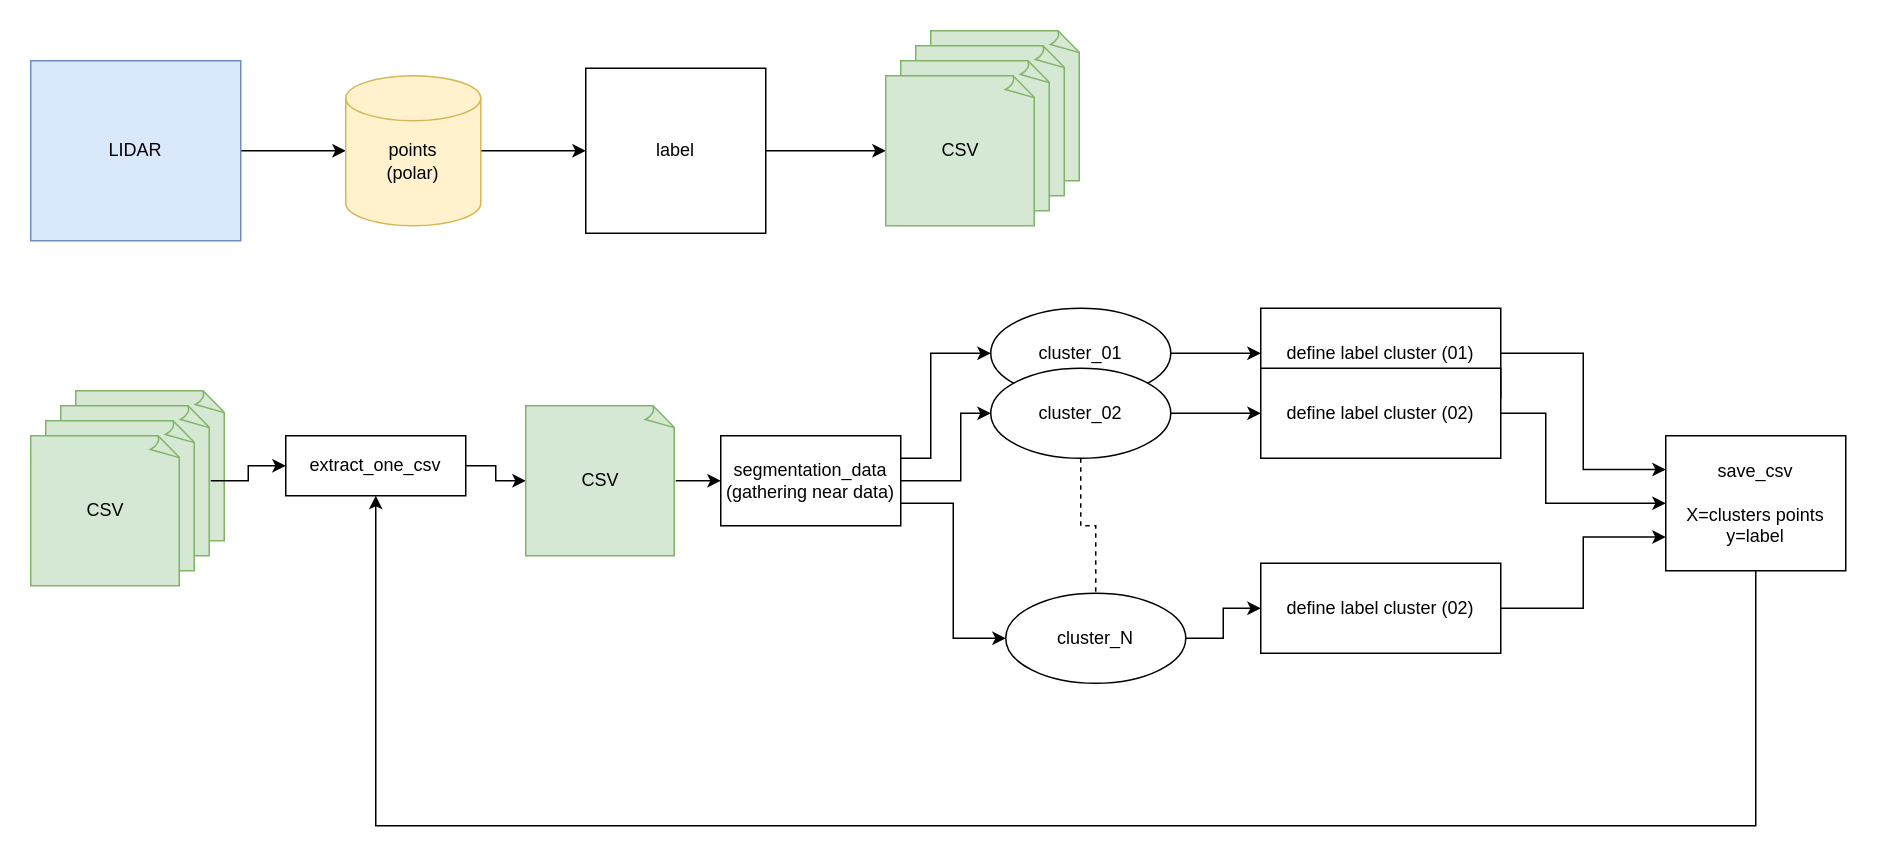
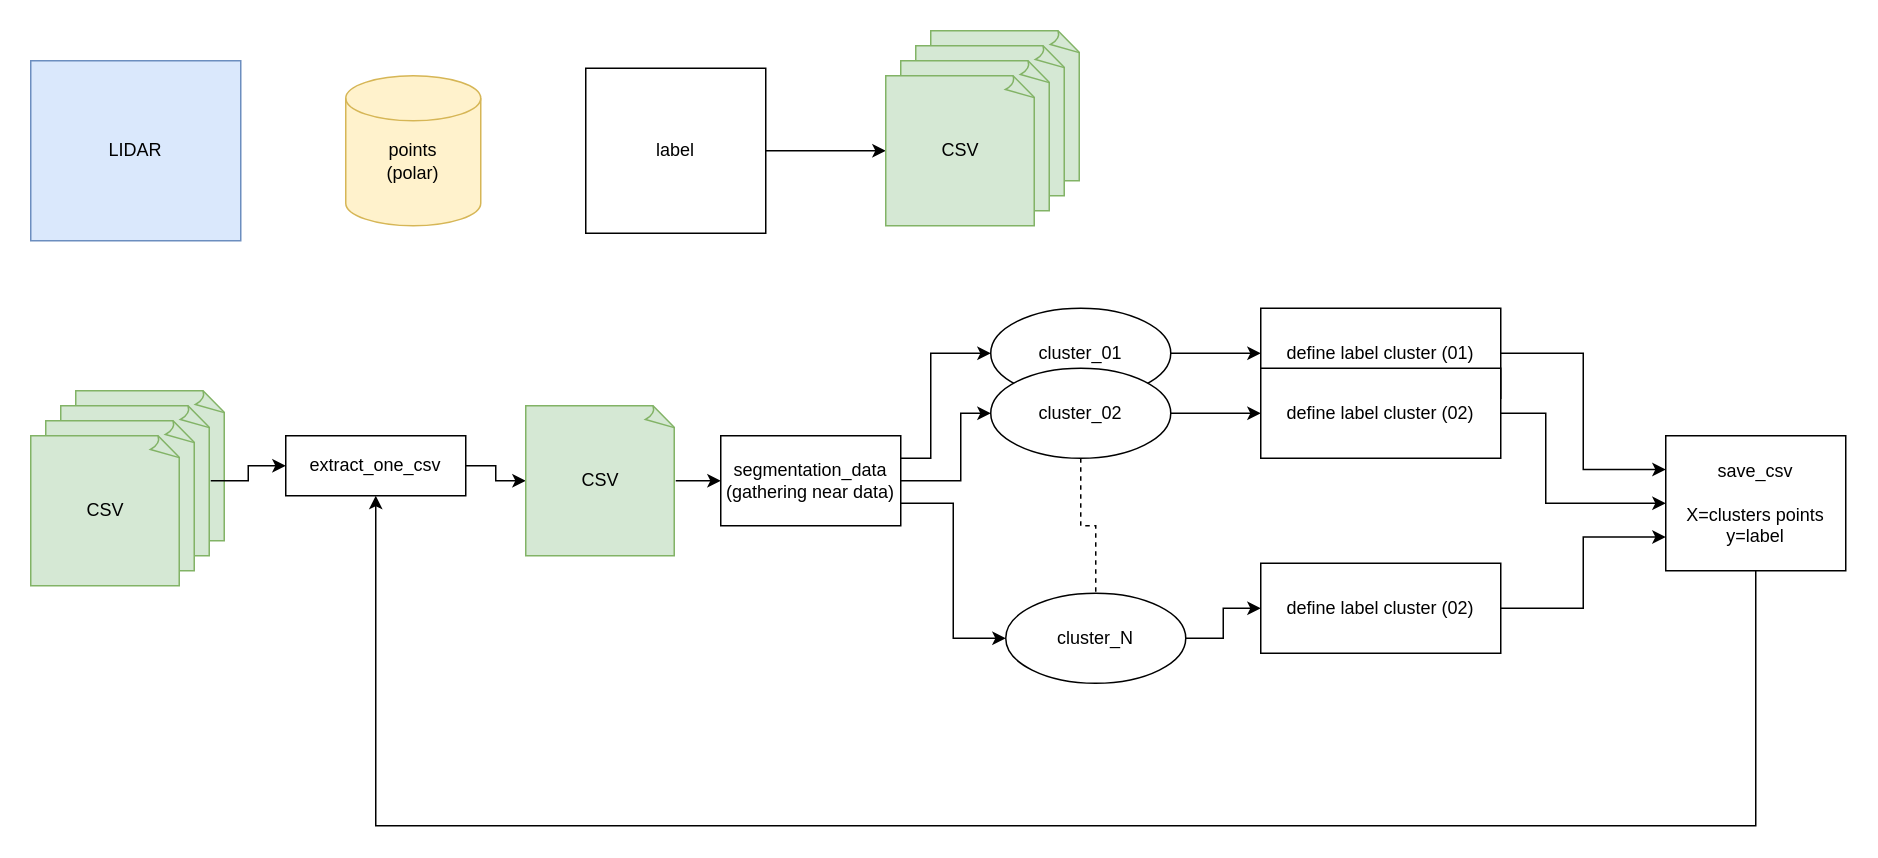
  <mxCell id="0" />
  <mxCell id="1" parent="0" />
- <mxCell id="2" style="edgeStyle=orthogonalEdgeStyle;rounded=0;orthogonalLoop=1;jettySize=auto;html=1;exitX=1;exitY=0.5;exitDx=0;exitDy=0;" edge="1" parent="1" source="3" target="5"><mxGeometry relative="1" as="geometry" /></mxCell>
  <mxCell id="3" value="LIDAR" style="rounded=0;whiteSpace=wrap;html=1;fillColor=#dae8fc;strokeColor=#6c8ebf;" vertex="1" parent="1"><mxGeometry x="20" y="40" width="140" height="120" as="geometry" /></mxCell>
- <mxCell id="4" style="edgeStyle=orthogonalEdgeStyle;rounded=0;orthogonalLoop=1;jettySize=auto;html=1;entryX=0;entryY=0.5;entryDx=0;entryDy=0;" edge="1" parent="1" source="5" target="7"><mxGeometry relative="1" as="geometry" /></mxCell>
  <mxCell id="5" value="&lt;div&gt;&lt;br&gt;&lt;/div&gt;&lt;div&gt;points&lt;/div&gt;(polar)" style="shape=cylinder2;whiteSpace=wrap;html=1;boundedLbl=1;backgroundOutline=1;size=15;fillColor=#fff2cc;strokeColor=#d6b656;" vertex="1" parent="1"><mxGeometry x="230" y="50" width="90" height="100" as="geometry" /></mxCell>
  <mxCell id="6" style="edgeStyle=orthogonalEdgeStyle;rounded=0;orthogonalLoop=1;jettySize=auto;html=1;exitX=1;exitY=0.5;exitDx=0;exitDy=0;entryX=0;entryY=0.5;entryDx=0;entryDy=0;entryPerimeter=0;" edge="1" parent="1" source="7" target="11"><mxGeometry relative="1" as="geometry" /></mxCell>
  <mxCell id="7" value="label" style="rounded=0;whiteSpace=wrap;html=1;" vertex="1" parent="1"><mxGeometry x="390" y="45" width="120" height="110" as="geometry" /></mxCell>
  <mxCell id="8" value="" style="whiteSpace=wrap;html=1;shape=mxgraph.basic.document;fillColor=#d5e8d4;strokeColor=#82b366;" vertex="1" parent="1"><mxGeometry x="620" y="20" width="100" height="100" as="geometry" /></mxCell>
  <mxCell id="9" value="" style="whiteSpace=wrap;html=1;shape=mxgraph.basic.document;fillColor=#d5e8d4;strokeColor=#82b366;" vertex="1" parent="1"><mxGeometry x="610" y="30" width="100" height="100" as="geometry" /></mxCell>
  <mxCell id="10" value="" style="whiteSpace=wrap;html=1;shape=mxgraph.basic.document;fillColor=#d5e8d4;strokeColor=#82b366;" vertex="1" parent="1"><mxGeometry x="600" y="40" width="100" height="100" as="geometry" /></mxCell>
  <mxCell id="11" value="CSV" style="whiteSpace=wrap;html=1;shape=mxgraph.basic.document;fillColor=#d5e8d4;strokeColor=#82b366;" vertex="1" parent="1"><mxGeometry x="590" y="50" width="100" height="100" as="geometry" /></mxCell>
  <mxCell id="12" value="" style="whiteSpace=wrap;html=1;shape=mxgraph.basic.document;fillColor=#d5e8d4;strokeColor=#82b366;" vertex="1" parent="1"><mxGeometry x="50" y="260" width="100" height="100" as="geometry" /></mxCell>
  <mxCell id="13" style="edgeStyle=orthogonalEdgeStyle;rounded=0;orthogonalLoop=1;jettySize=auto;html=1;exitX=1;exitY=0.5;exitDx=0;exitDy=0;exitPerimeter=0;entryX=0;entryY=0.5;entryDx=0;entryDy=0;" edge="1" parent="1" source="14" target="18"><mxGeometry relative="1" as="geometry"><mxPoint x="220" y="320.31" as="targetPoint" /></mxGeometry></mxCell>
  <mxCell id="14" value="" style="whiteSpace=wrap;html=1;shape=mxgraph.basic.document;fillColor=#d5e8d4;strokeColor=#82b366;" vertex="1" parent="1"><mxGeometry x="40" y="270" width="100" height="100" as="geometry" /></mxCell>
  <mxCell id="15" value="" style="whiteSpace=wrap;html=1;shape=mxgraph.basic.document;fillColor=#d5e8d4;strokeColor=#82b366;" vertex="1" parent="1"><mxGeometry x="30" y="280" width="100" height="100" as="geometry" /></mxCell>
  <mxCell id="16" value="CSV" style="whiteSpace=wrap;html=1;shape=mxgraph.basic.document;fillColor=#d5e8d4;strokeColor=#82b366;" vertex="1" parent="1"><mxGeometry x="20" y="290" width="100" height="100" as="geometry" /></mxCell>
  <mxCell id="17" style="edgeStyle=orthogonalEdgeStyle;rounded=0;orthogonalLoop=1;jettySize=auto;html=1;exitX=1;exitY=0.5;exitDx=0;exitDy=0;" edge="1" parent="1" source="18" target="20"><mxGeometry relative="1" as="geometry" /></mxCell>
  <mxCell id="18" value="extract_one_csv" style="rounded=0;whiteSpace=wrap;html=1;" vertex="1" parent="1"><mxGeometry x="190" y="290" width="120" height="40" as="geometry" /></mxCell>
  <mxCell id="19" style="edgeStyle=orthogonalEdgeStyle;rounded=0;orthogonalLoop=1;jettySize=auto;html=1;exitX=1;exitY=0.5;exitDx=0;exitDy=0;exitPerimeter=0;" edge="1" parent="1" source="20" target="24"><mxGeometry relative="1" as="geometry" /></mxCell>
  <mxCell id="20" value="CSV" style="whiteSpace=wrap;html=1;shape=mxgraph.basic.document;fillColor=#d5e8d4;strokeColor=#82b366;" vertex="1" parent="1"><mxGeometry x="350" y="270" width="100" height="100" as="geometry" /></mxCell>
  <mxCell id="21" style="edgeStyle=orthogonalEdgeStyle;rounded=0;orthogonalLoop=1;jettySize=auto;html=1;exitX=1;exitY=0.25;exitDx=0;exitDy=0;entryX=0;entryY=0.5;entryDx=0;entryDy=0;endArrow=classic;endFill=1;" edge="1" parent="1" source="24" target="26"><mxGeometry relative="1" as="geometry"><Array as="points"><mxPoint x="620" y="305" /><mxPoint x="620" y="235" /></Array></mxGeometry></mxCell>
  <mxCell id="22" style="edgeStyle=orthogonalEdgeStyle;rounded=0;orthogonalLoop=1;jettySize=auto;html=1;exitX=1;exitY=0.5;exitDx=0;exitDy=0;entryX=0;entryY=0.5;entryDx=0;entryDy=0;endArrow=classic;endFill=1;" edge="1" parent="1" source="24" target="29"><mxGeometry relative="1" as="geometry"><Array as="points"><mxPoint x="640" y="320" /><mxPoint x="640" y="275" /></Array></mxGeometry></mxCell>
  <mxCell id="23" style="edgeStyle=orthogonalEdgeStyle;rounded=0;orthogonalLoop=1;jettySize=auto;html=1;exitX=1;exitY=0.75;exitDx=0;exitDy=0;entryX=0;entryY=0.5;entryDx=0;entryDy=0;endArrow=classic;endFill=1;" edge="1" parent="1" source="24" target="31"><mxGeometry relative="1" as="geometry" /></mxCell>
  <mxCell id="24" value="&lt;div&gt;segmentation_data&lt;/div&gt;&lt;div&gt;(gathering near data)&lt;br&gt;&lt;/div&gt;" style="rounded=0;whiteSpace=wrap;html=1;" vertex="1" parent="1"><mxGeometry x="480" y="290" width="120" height="60" as="geometry" /></mxCell>
  <mxCell id="25" style="edgeStyle=orthogonalEdgeStyle;rounded=0;orthogonalLoop=1;jettySize=auto;html=1;exitX=1;exitY=0.5;exitDx=0;exitDy=0;entryX=0;entryY=0.5;entryDx=0;entryDy=0;endArrow=classic;endFill=1;" edge="1" parent="1" source="26" target="33"><mxGeometry relative="1" as="geometry" /></mxCell>
  <mxCell id="26" value="cluster_01" style="ellipse;whiteSpace=wrap;html=1;" vertex="1" parent="1"><mxGeometry x="660" y="205" width="120" height="60" as="geometry" /></mxCell>
  <mxCell id="27" style="edgeStyle=orthogonalEdgeStyle;rounded=0;orthogonalLoop=1;jettySize=auto;html=1;exitX=0.5;exitY=1;exitDx=0;exitDy=0;entryX=0.5;entryY=0;entryDx=0;entryDy=0;dashed=1;endArrow=none;endFill=0;" edge="1" parent="1" source="29" target="31"><mxGeometry relative="1" as="geometry" /></mxCell>
  <mxCell id="28" style="edgeStyle=orthogonalEdgeStyle;rounded=0;orthogonalLoop=1;jettySize=auto;html=1;exitX=1;exitY=0.5;exitDx=0;exitDy=0;endArrow=classic;endFill=1;" edge="1" parent="1" source="29" target="35"><mxGeometry relative="1" as="geometry" /></mxCell>
  <mxCell id="29" value="cluster_02" style="ellipse;whiteSpace=wrap;html=1;" vertex="1" parent="1"><mxGeometry x="660" y="245" width="120" height="60" as="geometry" /></mxCell>
  <mxCell id="30" style="edgeStyle=orthogonalEdgeStyle;rounded=0;orthogonalLoop=1;jettySize=auto;html=1;exitX=1;exitY=0.5;exitDx=0;exitDy=0;entryX=0;entryY=0.5;entryDx=0;entryDy=0;endArrow=classic;endFill=1;" edge="1" parent="1" source="31" target="37"><mxGeometry relative="1" as="geometry" /></mxCell>
  <mxCell id="31" value="cluster_N" style="ellipse;whiteSpace=wrap;html=1;" vertex="1" parent="1"><mxGeometry x="670" y="395" width="120" height="60" as="geometry" /></mxCell>
  <mxCell id="32" style="edgeStyle=orthogonalEdgeStyle;rounded=0;orthogonalLoop=1;jettySize=auto;html=1;exitX=1;exitY=0.5;exitDx=0;exitDy=0;entryX=0;entryY=0.25;entryDx=0;entryDy=0;endArrow=classic;endFill=1;" edge="1" parent="1" source="33" target="39"><mxGeometry relative="1" as="geometry" /></mxCell>
  <mxCell id="33" value="define label cluster (01)" style="rounded=0;whiteSpace=wrap;html=1;" vertex="1" parent="1"><mxGeometry x="840" y="205" width="160" height="60" as="geometry" /></mxCell>
  <mxCell id="34" style="edgeStyle=orthogonalEdgeStyle;rounded=0;orthogonalLoop=1;jettySize=auto;html=1;exitX=1;exitY=0.5;exitDx=0;exitDy=0;endArrow=classic;endFill=1;" edge="1" parent="1" source="35" target="39"><mxGeometry relative="1" as="geometry"><Array as="points"><mxPoint x="1030" y="275" /><mxPoint x="1030" y="335" /></Array></mxGeometry></mxCell>
  <mxCell id="35" value="define label cluster (02)" style="rounded=0;whiteSpace=wrap;html=1;" vertex="1" parent="1"><mxGeometry x="840" y="245" width="160" height="60" as="geometry" /></mxCell>
  <mxCell id="36" style="edgeStyle=orthogonalEdgeStyle;rounded=0;orthogonalLoop=1;jettySize=auto;html=1;exitX=1;exitY=0.5;exitDx=0;exitDy=0;entryX=0;entryY=0.75;entryDx=0;entryDy=0;endArrow=classic;endFill=1;" edge="1" parent="1" source="37" target="39"><mxGeometry relative="1" as="geometry" /></mxCell>
  <mxCell id="37" value="define label cluster (02)" style="rounded=0;whiteSpace=wrap;html=1;" vertex="1" parent="1"><mxGeometry x="840" y="375" width="160" height="60" as="geometry" /></mxCell>
  <mxCell id="38" style="edgeStyle=orthogonalEdgeStyle;rounded=0;orthogonalLoop=1;jettySize=auto;html=1;exitX=0.5;exitY=1;exitDx=0;exitDy=0;entryX=0.5;entryY=1;entryDx=0;entryDy=0;endArrow=classic;endFill=1;" edge="1" parent="1" source="39" target="18"><mxGeometry relative="1" as="geometry"><Array as="points"><mxPoint x="1170" y="550" /><mxPoint x="250" y="550" /></Array></mxGeometry></mxCell>
  <mxCell id="39" value="&lt;div&gt;save_csv&lt;/div&gt;&lt;div&gt;&lt;br&gt;&lt;/div&gt;&lt;div&gt;X=clusters points y=label&lt;br&gt;&lt;/div&gt;" style="rounded=0;whiteSpace=wrap;html=1;" vertex="1" parent="1"><mxGeometry x="1110" y="290" width="120" height="90" as="geometry" /></mxCell>
